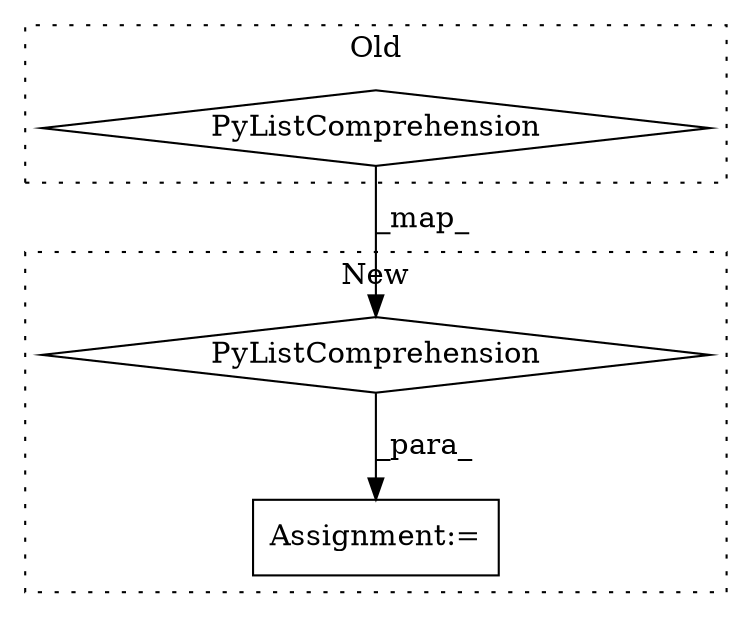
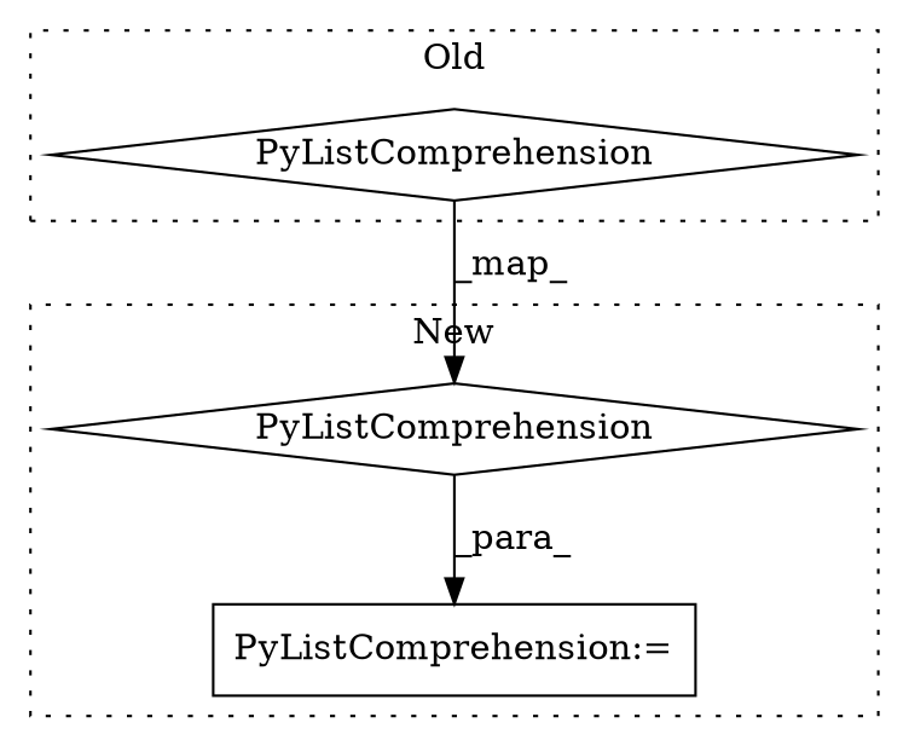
  digraph {
    node [a=109 shape=diamond]
    n1 [l=170 label=PyListComprehension s=8970]
-   n2 [a=7 l=1 label="Assignment:=" s=9146 shape=box]
+   n2 [a=7 l=1 label="PyListComprehension:=" s=9146 shape=box]
    n3 [l=178 label=PyListComprehension s=8435]
    subgraph cluster_1 {
      label=New
      style=dotted
      n1
      n2
    }
    subgraph cluster_2 {
      label=Old
      style=dotted
      n3
    }
    n1 -> n2 [label=_para_]
    n3 -> n1 [label=_map_]
  }
